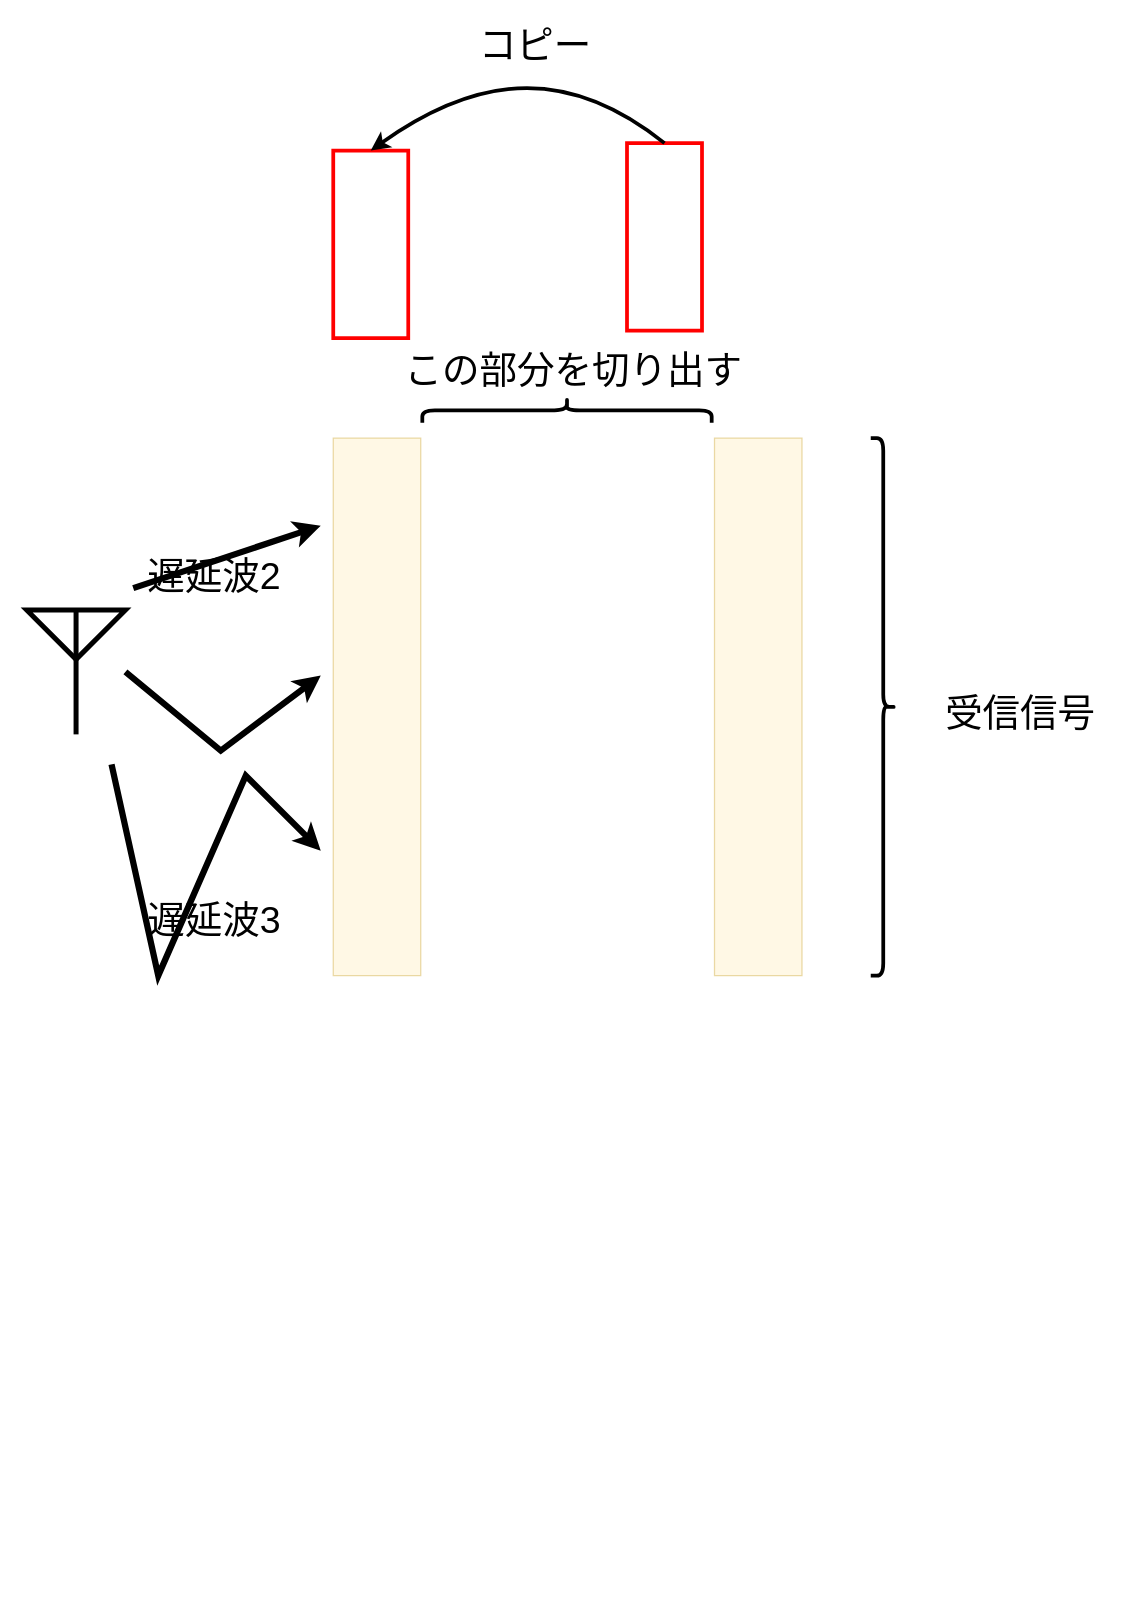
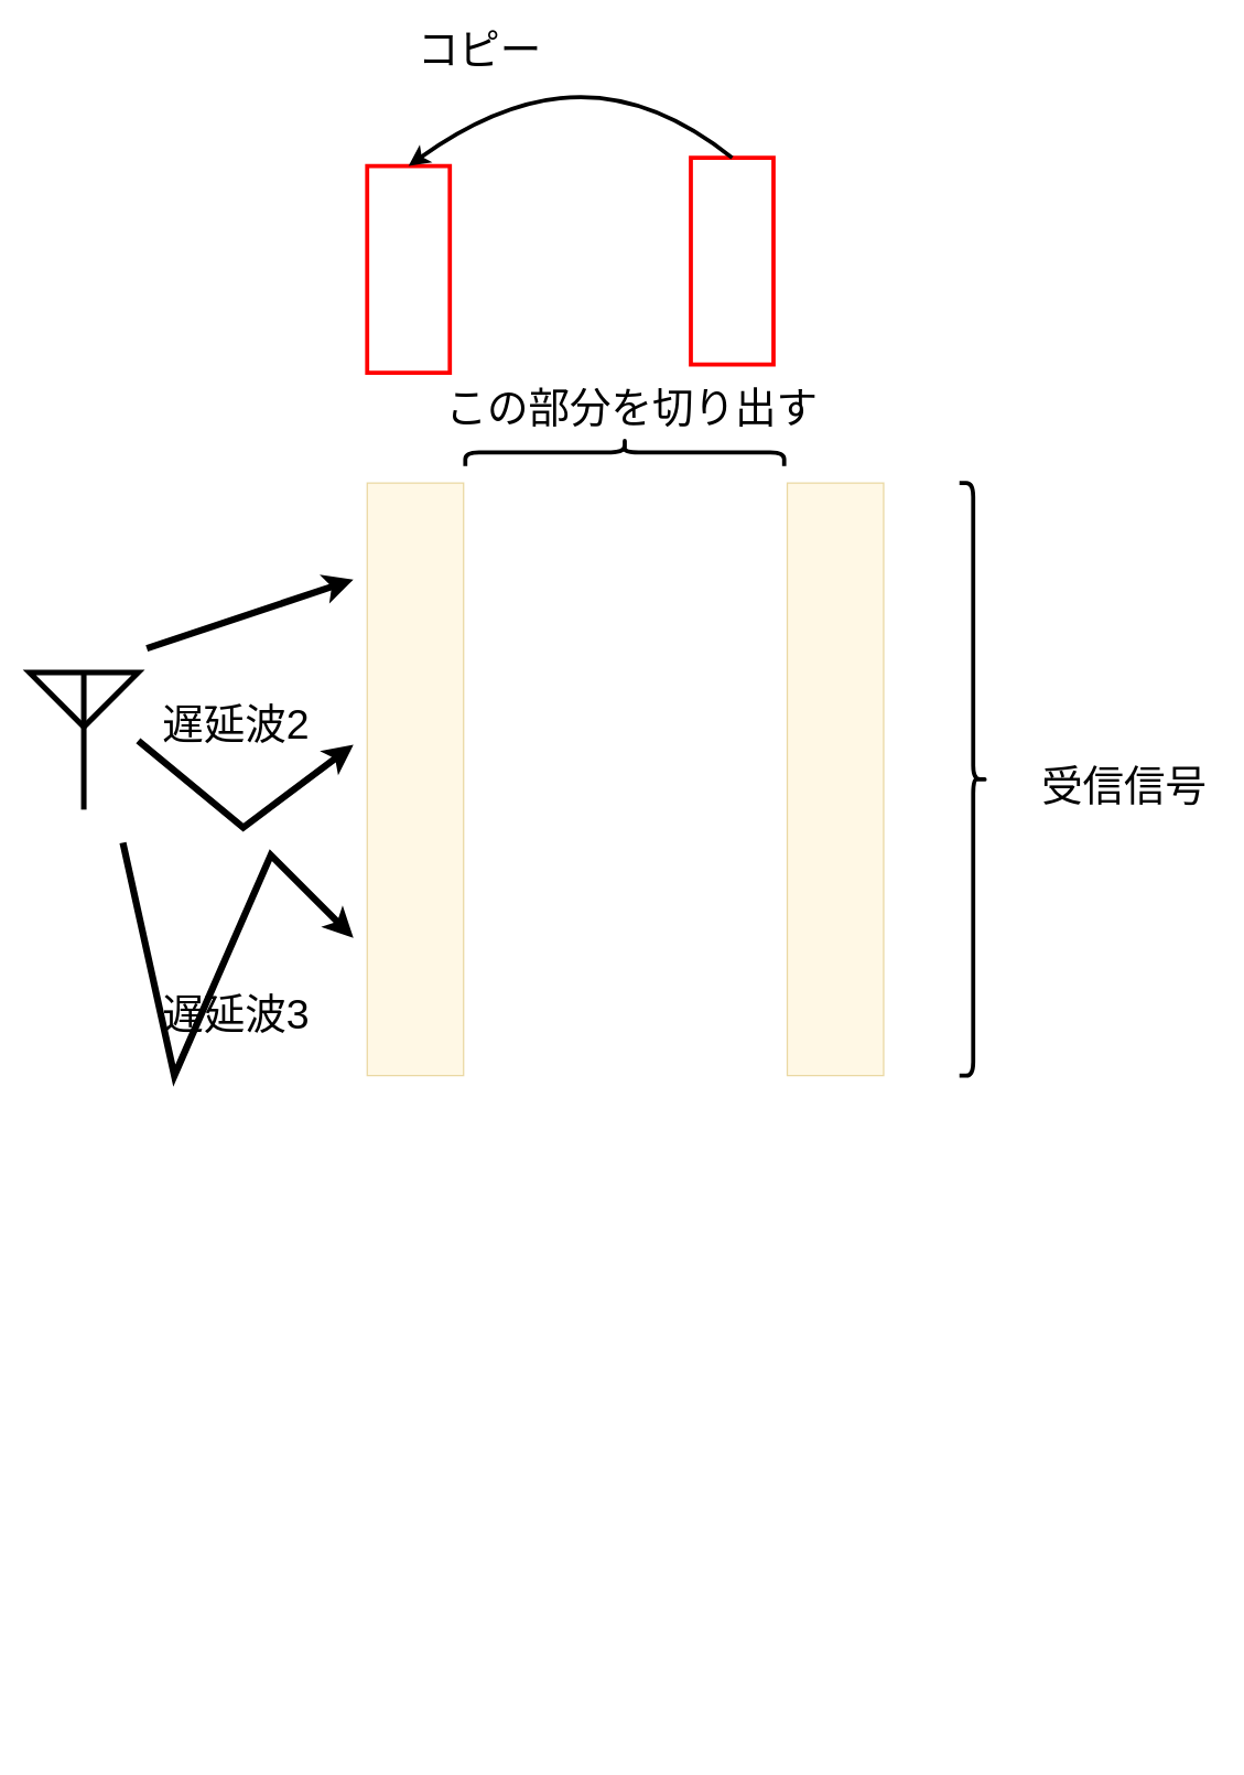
  <mxCell id="0" />
  <mxCell id="1" parent="0" />
  <mxCell id="2" value="" style="shape=image;verticalLabelPosition=bottom;labelBackgroundColor=default;verticalAlign=top;aspect=fixed;imageAspect=0;image=https://blogger.googleusercontent.com/img/b/R29vZ2xl/AVvXsEjLVz7O1ZW-iv4uq3k_uaeDsGe9uS0HiIJGPCHsHUiFAwaegw5uImc6azJnu3YDnDUc8cX7klP3fjMMrpaxAMdy38GMEuWeHD8LGiS65dKdffdsmI70Uq2Gqw24mrzuByDZy85qU-fpz0S2/s450/car_side.png;" parent="1" vertex="1"><mxGeometry x="336" y="120" width="222.73" height="147" as="geometry" /></mxCell>
  <mxCell id="3" value="" style="shape=image;verticalLabelPosition=bottom;labelBackgroundColor=default;verticalAlign=top;aspect=fixed;imageAspect=0;image=https://blogger.googleusercontent.com/img/b/R29vZ2xl/AVvXsEjLVz7O1ZW-iv4uq3k_uaeDsGe9uS0HiIJGPCHsHUiFAwaegw5uImc6azJnu3YDnDUc8cX7klP3fjMMrpaxAMdy38GMEuWeHD8LGiS65dKdffdsmI70Uq2Gqw24mrzuByDZy85qU-fpz0S2/s450/car_side.png;clipPath=inset(4.04% 0.67% 0% 75%);" parent="1" vertex="1"><mxGeometry x="266" y="120" width="56.479" height="147" as="geometry" /></mxCell>
  <mxCell id="4" value="" style="shape=image;verticalLabelPosition=bottom;labelBackgroundColor=default;verticalAlign=top;aspect=fixed;imageAspect=0;image=https://blogger.googleusercontent.com/img/b/R29vZ2xl/AVvXsEjLVz7O1ZW-iv4uq3k_uaeDsGe9uS0HiIJGPCHsHUiFAwaegw5uImc6azJnu3YDnDUc8cX7klP3fjMMrpaxAMdy38GMEuWeHD8LGiS65dKdffdsmI70Uq2Gqw24mrzuByDZy85qU-fpz0S2/s450/car_side.png;" parent="1" vertex="1"><mxGeometry x="336" y="340" width="222.73" height="147" as="geometry" /></mxCell>
  <mxCell id="5" value="" style="shape=image;verticalLabelPosition=bottom;labelBackgroundColor=default;verticalAlign=top;aspect=fixed;imageAspect=0;image=https://blogger.googleusercontent.com/img/b/R29vZ2xl/AVvXsEjLVz7O1ZW-iv4uq3k_uaeDsGe9uS0HiIJGPCHsHUiFAwaegw5uImc6azJnu3YDnDUc8cX7klP3fjMMrpaxAMdy38GMEuWeHD8LGiS65dKdffdsmI70Uq2Gqw24mrzuByDZy85qU-fpz0S2/s450/car_side.png;clipPath=inset(4.04% 0.67% 0% 75%);" parent="1" vertex="1"><mxGeometry x="266" y="340" width="56.479" height="147" as="geometry" /></mxCell>
  <mxCell id="6" value="" style="shape=image;verticalLabelPosition=bottom;labelBackgroundColor=default;verticalAlign=top;aspect=fixed;imageAspect=0;image=https://blogger.googleusercontent.com/img/b/R29vZ2xl/AVvXsEjLVz7O1ZW-iv4uq3k_uaeDsGe9uS0HiIJGPCHsHUiFAwaegw5uImc6azJnu3YDnDUc8cX7klP3fjMMrpaxAMdy38GMEuWeHD8LGiS65dKdffdsmI70Uq2Gqw24mrzuByDZy85qU-fpz0S2/s450/car_side.png;" parent="1" vertex="1"><mxGeometry x="366" y="470" width="222.73" height="147" as="geometry" /></mxCell>
  <mxCell id="7" value="" style="shape=image;verticalLabelPosition=bottom;labelBackgroundColor=default;verticalAlign=top;aspect=fixed;imageAspect=0;image=https://blogger.googleusercontent.com/img/b/R29vZ2xl/AVvXsEjLVz7O1ZW-iv4uq3k_uaeDsGe9uS0HiIJGPCHsHUiFAwaegw5uImc6azJnu3YDnDUc8cX7klP3fjMMrpaxAMdy38GMEuWeHD8LGiS65dKdffdsmI70Uq2Gqw24mrzuByDZy85qU-fpz0S2/s450/car_side.png;clipPath=inset(4.04% 0.67% 0% 75%);" parent="1" vertex="1"><mxGeometry x="296" y="470" width="56.479" height="147" as="geometry" /></mxCell>
  <mxCell id="8" value="" style="shape=image;verticalLabelPosition=bottom;labelBackgroundColor=default;verticalAlign=top;aspect=fixed;imageAspect=0;image=https://blogger.googleusercontent.com/img/b/R29vZ2xl/AVvXsEjLVz7O1ZW-iv4uq3k_uaeDsGe9uS0HiIJGPCHsHUiFAwaegw5uImc6azJnu3YDnDUc8cX7klP3fjMMrpaxAMdy38GMEuWeHD8LGiS65dKdffdsmI70Uq2Gqw24mrzuByDZy85qU-fpz0S2/s450/car_side.png;" parent="1" vertex="1"><mxGeometry x="406" y="611" width="222.73" height="147" as="geometry" /></mxCell>
  <mxCell id="9" value="" style="shape=image;verticalLabelPosition=bottom;labelBackgroundColor=default;verticalAlign=top;aspect=fixed;imageAspect=0;image=https://blogger.googleusercontent.com/img/b/R29vZ2xl/AVvXsEjLVz7O1ZW-iv4uq3k_uaeDsGe9uS0HiIJGPCHsHUiFAwaegw5uImc6azJnu3YDnDUc8cX7klP3fjMMrpaxAMdy38GMEuWeHD8LGiS65dKdffdsmI70Uq2Gqw24mrzuByDZy85qU-fpz0S2/s450/car_side.png;clipPath=inset(4.04% 0.67% 0% 75%);" parent="1" vertex="1"><mxGeometry x="336" y="611" width="56.479" height="147" as="geometry" /></mxCell>
  <mxCell id="10" value="" style="rounded=0;whiteSpace=wrap;html=1;fillColor=#fff2cc;opacity=50;strokeColor=#d6b656;" parent="1" vertex="1"><mxGeometry x="266" y="350" width="70" height="430" as="geometry" /></mxCell>
  <mxCell id="11" value="" style="rounded=0;whiteSpace=wrap;html=1;fillColor=#fff2cc;opacity=50;strokeColor=#d6b656;" parent="1" vertex="1"><mxGeometry x="571" y="350" width="70" height="430" as="geometry" /></mxCell>
  <mxCell id="12" value="" style="shape=curlyBracket;whiteSpace=wrap;html=1;rounded=1;flipH=1;labelPosition=right;verticalLabelPosition=middle;align=left;verticalAlign=middle;strokeWidth=3;" parent="1" vertex="1"><mxGeometry x="696" y="350" width="20" height="430" as="geometry" /></mxCell>
  <mxCell id="13" value="&lt;font style=&quot;font-size: 30px;&quot;&gt;受信信号&lt;/font&gt;" style="text;html=1;align=center;verticalAlign=middle;whiteSpace=wrap;rounded=0;" parent="1" vertex="1"><mxGeometry x="751" y="555" width="130" height="30" as="geometry" /></mxCell>
  <mxCell id="14" value="" style="shape=image;verticalLabelPosition=bottom;labelBackgroundColor=default;verticalAlign=top;aspect=fixed;imageAspect=0;image=https://blogger.googleusercontent.com/img/b/R29vZ2xl/AVvXsEjLVz7O1ZW-iv4uq3k_uaeDsGe9uS0HiIJGPCHsHUiFAwaegw5uImc6azJnu3YDnDUc8cX7klP3fjMMrpaxAMdy38GMEuWeHD8LGiS65dKdffdsmI70Uq2Gqw24mrzuByDZy85qU-fpz0S2/s450/car_side.png;" parent="1" vertex="1"><mxGeometry x="336" y="820" width="222.73" height="147" as="geometry" /></mxCell>
  <mxCell id="15" value="" style="shape=image;verticalLabelPosition=bottom;labelBackgroundColor=default;verticalAlign=top;aspect=fixed;imageAspect=0;image=https://blogger.googleusercontent.com/img/b/R29vZ2xl/AVvXsEjLVz7O1ZW-iv4uq3k_uaeDsGe9uS0HiIJGPCHsHUiFAwaegw5uImc6azJnu3YDnDUc8cX7klP3fjMMrpaxAMdy38GMEuWeHD8LGiS65dKdffdsmI70Uq2Gqw24mrzuByDZy85qU-fpz0S2/s450/car_side.png;" parent="1" vertex="1"><mxGeometry x="99.75" y="820" width="222.73" height="147" as="geometry" /></mxCell>
  <mxCell id="16" value="" style="shape=image;verticalLabelPosition=bottom;labelBackgroundColor=default;verticalAlign=top;aspect=fixed;imageAspect=0;image=https://blogger.googleusercontent.com/img/b/R29vZ2xl/AVvXsEjLVz7O1ZW-iv4uq3k_uaeDsGe9uS0HiIJGPCHsHUiFAwaegw5uImc6azJnu3YDnDUc8cX7klP3fjMMrpaxAMdy38GMEuWeHD8LGiS65dKdffdsmI70Uq2Gqw24mrzuByDZy85qU-fpz0S2/s450/car_side.png;" parent="1" vertex="1"><mxGeometry x="573.27" y="820" width="222.73" height="147" as="geometry" /></mxCell>
  <mxCell id="17" value="" style="shape=image;verticalLabelPosition=bottom;labelBackgroundColor=default;verticalAlign=top;aspect=fixed;imageAspect=0;image=https://blogger.googleusercontent.com/img/b/R29vZ2xl/AVvXsEjLVz7O1ZW-iv4uq3k_uaeDsGe9uS0HiIJGPCHsHUiFAwaegw5uImc6azJnu3YDnDUc8cX7klP3fjMMrpaxAMdy38GMEuWeHD8LGiS65dKdffdsmI70Uq2Gqw24mrzuByDZy85qU-fpz0S2/s450/car_side.png;clipPath=inset(11.62% 8.33% 5.56% 0%);" parent="1" vertex="1"><mxGeometry x="337.87" y="980" width="212.67" height="126.83" as="geometry" /></mxCell>
  <mxCell id="18" value="" style="shape=image;verticalLabelPosition=bottom;labelBackgroundColor=default;verticalAlign=top;aspect=fixed;imageAspect=0;image=https://blogger.googleusercontent.com/img/b/R29vZ2xl/AVvXsEjLVz7O1ZW-iv4uq3k_uaeDsGe9uS0HiIJGPCHsHUiFAwaegw5uImc6azJnu3YDnDUc8cX7klP3fjMMrpaxAMdy38GMEuWeHD8LGiS65dKdffdsmI70Uq2Gqw24mrzuByDZy85qU-fpz0S2/s450/car_side.png;clipPath=inset(4.04% 0.67% 0% 92%);" parent="1" vertex="1"><mxGeometry x="307.87" y="967" width="17.013" height="147" as="geometry" /></mxCell>
  <mxCell id="19" value="" style="shape=image;verticalLabelPosition=bottom;labelBackgroundColor=default;verticalAlign=top;aspect=fixed;imageAspect=0;image=https://blogger.googleusercontent.com/img/b/R29vZ2xl/AVvXsEjLVz7O1ZW-iv4uq3k_uaeDsGe9uS0HiIJGPCHsHUiFAwaegw5uImc6azJnu3YDnDUc8cX7klP3fjMMrpaxAMdy38GMEuWeHD8LGiS65dKdffdsmI70Uq2Gqw24mrzuByDZy85qU-fpz0S2/s450/car_side.png;clipPath=inset(11.62% 8.33% 5.56% 0%);" parent="1" vertex="1"><mxGeometry x="95.2" y="980" width="212.67" height="126.83" as="geometry" /></mxCell>
  <mxCell id="20" value="" style="shape=image;verticalLabelPosition=bottom;labelBackgroundColor=default;verticalAlign=top;aspect=fixed;imageAspect=0;image=https://blogger.googleusercontent.com/img/b/R29vZ2xl/AVvXsEjLVz7O1ZW-iv4uq3k_uaeDsGe9uS0HiIJGPCHsHUiFAwaegw5uImc6azJnu3YDnDUc8cX7klP3fjMMrpaxAMdy38GMEuWeHD8LGiS65dKdffdsmI70Uq2Gqw24mrzuByDZy85qU-fpz0S2/s450/car_side.png;clipPath=inset(4.04% 0.67% 0% 92%);" parent="1" vertex="1"><mxGeometry x="71.62" y="969.91" width="17.013" height="147" as="geometry" /></mxCell>
  <mxCell id="21" value="" style="shape=image;verticalLabelPosition=bottom;labelBackgroundColor=default;verticalAlign=top;aspect=fixed;imageAspect=0;image=https://blogger.googleusercontent.com/img/b/R29vZ2xl/AVvXsEjLVz7O1ZW-iv4uq3k_uaeDsGe9uS0HiIJGPCHsHUiFAwaegw5uImc6azJnu3YDnDUc8cX7klP3fjMMrpaxAMdy38GMEuWeHD8LGiS65dKdffdsmI70Uq2Gqw24mrzuByDZy85qU-fpz0S2/s450/car_side.png;clipPath=inset(4.04% 0.67% 0% 92%);" parent="1" vertex="1"><mxGeometry x="550.54" y="967" width="17.013" height="147" as="geometry" /></mxCell>
  <mxCell id="22" value="" style="shape=image;verticalLabelPosition=bottom;labelBackgroundColor=default;verticalAlign=top;aspect=fixed;imageAspect=0;image=https://blogger.googleusercontent.com/img/b/R29vZ2xl/AVvXsEjLVz7O1ZW-iv4uq3k_uaeDsGe9uS0HiIJGPCHsHUiFAwaegw5uImc6azJnu3YDnDUc8cX7klP3fjMMrpaxAMdy38GMEuWeHD8LGiS65dKdffdsmI70Uq2Gqw24mrzuByDZy85qU-fpz0S2/s450/car_side.png;clipPath=inset(11.62% 8.33% 5.56% 0%);" parent="1" vertex="1"><mxGeometry x="577.87" y="980" width="212.67" height="126.83" as="geometry" /></mxCell>
  <mxCell id="23" value="" style="shape=image;verticalLabelPosition=bottom;labelBackgroundColor=default;verticalAlign=top;aspect=fixed;imageAspect=0;image=https://blogger.googleusercontent.com/img/b/R29vZ2xl/AVvXsEjLVz7O1ZW-iv4uq3k_uaeDsGe9uS0HiIJGPCHsHUiFAwaegw5uImc6azJnu3YDnDUc8cX7klP3fjMMrpaxAMdy38GMEuWeHD8LGiS65dKdffdsmI70Uq2Gqw24mrzuByDZy85qU-fpz0S2/s450/car_side.png;clipPath=inset(10.61% 25.33% 5.56% 0.67%);" parent="1" vertex="1"><mxGeometry x="372.62" y="1114" width="170.57" height="127.55" as="geometry" /></mxCell>
  <mxCell id="24" value="" style="shape=image;verticalLabelPosition=bottom;labelBackgroundColor=default;verticalAlign=top;aspect=fixed;imageAspect=0;image=https://blogger.googleusercontent.com/img/b/R29vZ2xl/AVvXsEjLVz7O1ZW-iv4uq3k_uaeDsGe9uS0HiIJGPCHsHUiFAwaegw5uImc6azJnu3YDnDUc8cX7klP3fjMMrpaxAMdy38GMEuWeHD8LGiS65dKdffdsmI70Uq2Gqw24mrzuByDZy85qU-fpz0S2/s450/car_side.png;clipPath=inset(10.1% 1% 4.55% 74%);" parent="1" vertex="1"><mxGeometry x="543.19" y="1120.55" width="53.7" height="121" as="geometry" /></mxCell>
  <mxCell id="25" value="" style="shape=image;verticalLabelPosition=bottom;labelBackgroundColor=default;verticalAlign=top;aspect=fixed;imageAspect=0;image=https://blogger.googleusercontent.com/img/b/R29vZ2xl/AVvXsEjLVz7O1ZW-iv4uq3k_uaeDsGe9uS0HiIJGPCHsHUiFAwaegw5uImc6azJnu3YDnDUc8cX7klP3fjMMrpaxAMdy38GMEuWeHD8LGiS65dKdffdsmI70Uq2Gqw24mrzuByDZy85qU-fpz0S2/s450/car_side.png;clipPath=inset(10.1% 1% 4.55% 74%);" parent="1" vertex="1"><mxGeometry x="308.1" y="1120.55" width="53.7" height="121" as="geometry" /></mxCell>
  <mxCell id="26" value="" style="shape=image;verticalLabelPosition=bottom;labelBackgroundColor=default;verticalAlign=top;aspect=fixed;imageAspect=0;image=https://blogger.googleusercontent.com/img/b/R29vZ2xl/AVvXsEjLVz7O1ZW-iv4uq3k_uaeDsGe9uS0HiIJGPCHsHUiFAwaegw5uImc6azJnu3YDnDUc8cX7klP3fjMMrpaxAMdy38GMEuWeHD8LGiS65dKdffdsmI70Uq2Gqw24mrzuByDZy85qU-fpz0S2/s450/car_side.png;clipPath=inset(10.61% 25.33% 5.56% 0.67%);" parent="1" vertex="1"><mxGeometry x="135.62" y="1116" width="170.57" height="127.55" as="geometry" /></mxCell>
  <mxCell id="27" value="" style="shape=image;verticalLabelPosition=bottom;labelBackgroundColor=default;verticalAlign=top;aspect=fixed;imageAspect=0;image=https://blogger.googleusercontent.com/img/b/R29vZ2xl/AVvXsEjLVz7O1ZW-iv4uq3k_uaeDsGe9uS0HiIJGPCHsHUiFAwaegw5uImc6azJnu3YDnDUc8cX7klP3fjMMrpaxAMdy38GMEuWeHD8LGiS65dKdffdsmI70Uq2Gqw24mrzuByDZy85qU-fpz0S2/s450/car_side.png;clipPath=inset(10.1% 1% 4.55% 74%);" parent="1" vertex="1"><mxGeometry x="71.62" y="1122.55" width="53.7" height="121" as="geometry" /></mxCell>
  <mxCell id="28" value="" style="shape=image;verticalLabelPosition=bottom;labelBackgroundColor=default;verticalAlign=top;aspect=fixed;imageAspect=0;image=https://blogger.googleusercontent.com/img/b/R29vZ2xl/AVvXsEjLVz7O1ZW-iv4uq3k_uaeDsGe9uS0HiIJGPCHsHUiFAwaegw5uImc6azJnu3YDnDUc8cX7klP3fjMMrpaxAMdy38GMEuWeHD8LGiS65dKdffdsmI70Uq2Gqw24mrzuByDZy85qU-fpz0S2/s450/car_side.png;clipPath=inset(10.61% 25.33% 5.56% 0.67%);" parent="1" vertex="1"><mxGeometry x="614.35" y="1116.91" width="170.57" height="127.55" as="geometry" /></mxCell>
  <mxCell id="29" value="" style="verticalLabelPosition=bottom;shadow=0;dashed=0;align=center;html=1;verticalAlign=top;shape=mxgraph.electrical.radio.aerial_-_antenna_2;strokeWidth=4;" parent="1" vertex="1"><mxGeometry x="20.75" y="487" width="79" height="100" as="geometry" /></mxCell>
  <mxCell id="30" value="" style="endArrow=classic;html=1;rounded=0;strokeWidth=5;" parent="1" edge="1"><mxGeometry width="50" height="50" relative="1" as="geometry"><mxPoint x="106" y="470" as="sourcePoint" /><mxPoint x="256" y="420" as="targetPoint" /></mxGeometry></mxCell>
  <mxCell id="31" value="" style="endArrow=classic;html=1;rounded=0;strokeWidth=5;" parent="1" edge="1"><mxGeometry width="50" height="50" relative="1" as="geometry"><mxPoint x="99.75" y="537" as="sourcePoint" /><mxPoint x="256" y="540" as="targetPoint" /><Array as="points"><mxPoint x="176" y="600" /></Array></mxGeometry></mxCell>
- <mxCell id="32" value="&lt;font style=&quot;font-size: 30px;&quot;&gt;遅延波2&lt;/font&gt;" style="text;html=1;align=center;verticalAlign=middle;whiteSpace=wrap;rounded=0;" parent="1" vertex="1"><mxGeometry x="116" y="445" width="110" height="30" as="geometry" /></mxCell>
+ <mxCell id="32" value="&lt;font style=&quot;font-size: 30px;&quot;&gt;遅延波2&lt;/font&gt;" style="text;html=1;align=center;verticalAlign=middle;whiteSpace=wrap;rounded=0;" parent="1" vertex="1"><mxGeometry x="116" y="510" width="110" height="30" as="geometry" /></mxCell>
  <mxCell id="33" value="" style="endArrow=classic;html=1;rounded=0;strokeWidth=5;" parent="1" edge="1"><mxGeometry width="50" height="50" relative="1" as="geometry"><mxPoint x="88.63" y="611" as="sourcePoint" /><mxPoint x="256" y="680" as="targetPoint" /><Array as="points"><mxPoint x="126" y="780" /><mxPoint x="196" y="620" /></Array></mxGeometry></mxCell>
  <mxCell id="34" value="&lt;font style=&quot;font-size: 30px;&quot;&gt;遅延波3&lt;/font&gt;" style="text;html=1;align=center;verticalAlign=middle;whiteSpace=wrap;rounded=0;" parent="1" vertex="1"><mxGeometry x="116.35" y="720" width="109.65" height="30" as="geometry" /></mxCell>
  <mxCell id="35" value="" style="endArrow=none;html=1;rounded=0;entryX=0;entryY=0;entryDx=0;entryDy=0;strokeColor=#FFFFFF;strokeWidth=3;" parent="1" target="18" edge="1"><mxGeometry width="50" height="50" relative="1" as="geometry"><mxPoint x="306" y="1260" as="sourcePoint" /><mxPoint x="336" y="930" as="targetPoint" /></mxGeometry></mxCell>
  <mxCell id="36" value="" style="endArrow=none;html=1;rounded=0;entryX=0;entryY=0;entryDx=0;entryDy=0;strokeColor=#FFFFFF;strokeWidth=3;" parent="1" edge="1"><mxGeometry width="50" height="50" relative="1" as="geometry"><mxPoint x="546" y="1266" as="sourcePoint" /><mxPoint x="548" y="973" as="targetPoint" /></mxGeometry></mxCell>
  <mxCell id="37" value="" style="shape=curlyBracket;whiteSpace=wrap;html=1;rounded=1;flipH=1;labelPosition=right;verticalLabelPosition=middle;align=left;verticalAlign=middle;rotation=-90;strokeWidth=3;" parent="1" vertex="1"><mxGeometry x="443" y="212" width="20" height="231.5" as="geometry" /></mxCell>
  <mxCell id="38" value="&lt;font style=&quot;font-size: 30px;&quot;&gt;この部分を切り出す&lt;/font&gt;" style="text;html=1;align=center;verticalAlign=middle;whiteSpace=wrap;rounded=0;" parent="1" vertex="1"><mxGeometry x="316.59" y="280" width="282.63" height="30" as="geometry" /></mxCell>
  <mxCell id="39" value="" style="rounded=0;whiteSpace=wrap;html=1;fillColor=none;strokeColor=#FF0000;strokeWidth=3;" parent="1" vertex="1"><mxGeometry x="266" y="120" width="60" height="150" as="geometry" /></mxCell>
  <mxCell id="40" value="" style="rounded=0;whiteSpace=wrap;html=1;fillColor=none;strokeColor=#FF0000;strokeWidth=3;" parent="1" vertex="1"><mxGeometry x="501" y="114" width="60" height="150" as="geometry" /></mxCell>
  <mxCell id="41" value="" style="curved=1;endArrow=classic;html=1;rounded=0;strokeWidth=3;exitX=0.5;exitY=0;exitDx=0;exitDy=0;entryX=0.5;entryY=0;entryDx=0;entryDy=0;" parent="1" source="40" target="39" edge="1"><mxGeometry width="50" height="50" relative="1" as="geometry"><mxPoint x="406" y="90" as="sourcePoint" /><mxPoint x="456" y="40" as="targetPoint" /><Array as="points"><mxPoint x="476" y="70" /><mxPoint x="366" y="70" /></Array></mxGeometry></mxCell>
- <mxCell id="42" value="&lt;font style=&quot;font-size: 30px;&quot;&gt;コピー&lt;/font&gt;" style="text;html=1;align=center;verticalAlign=middle;whiteSpace=wrap;rounded=0;" parent="1" vertex="1"><mxGeometry x="366" y="20" width="123.52" height="30" as="geometry" /></mxCell>
+ <mxCell id="42" value="&lt;font style=&quot;font-size: 30px;&quot;&gt;コピー&lt;/font&gt;" style="text;html=1;align=center;verticalAlign=middle;whiteSpace=wrap;rounded=0;" parent="1" vertex="1"><mxGeometry x="286" y="20" width="123.52" height="30" as="geometry" /></mxCell>
